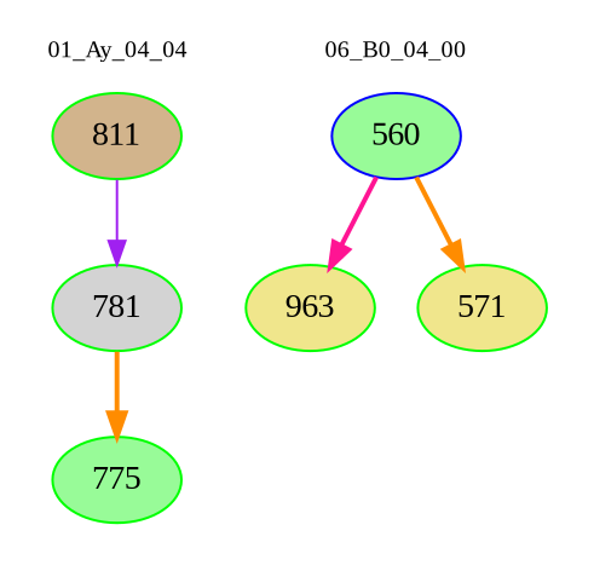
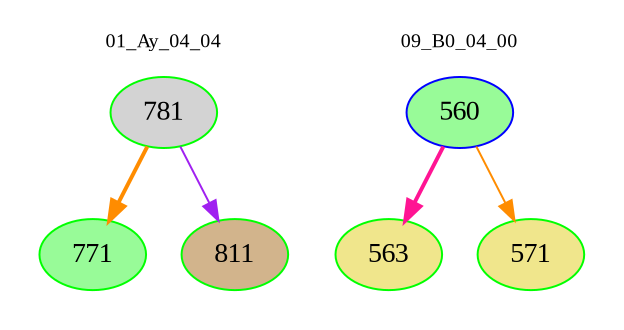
  digraph {
    fontname="Liberation Serif"
    node [color=green fillcolor=palegreen fontname="Liberation Serif" style=filled]
    edge [color=darkorange fontname="Liberation Serif" style=bold]
    n1 [fillcolor=lightgrey label=781]
-   n2 [label=775]
+   n2 [label=771]
    n3 [fillcolor=tan label=811]
    n4 [color=blue label=560]
-   n5 [fillcolor=khaki label=963]
+   n5 [fillcolor=khaki label=563]
    n6 [fillcolor=khaki label=571]
    subgraph cluster_1 {
      color=white
      fontsize=10
      label="01_Ay_04_04"
      n1
      n2
      n3
    }
    subgraph cluster_2 {
      color=white
      fontsize=10
-     label="06_B0_04_00"
+     label="09_B0_04_00"
      n4
      n5
      n6
    }
    n1 -> n2
-   n3 -> n1 [color=purple style=solid]
+   n1 -> n3 [color=purple style=solid]
    n4 -> n5 [color=deeppink]
-   n4 -> n6
+   n4 -> n6 [style=solid]
  }
